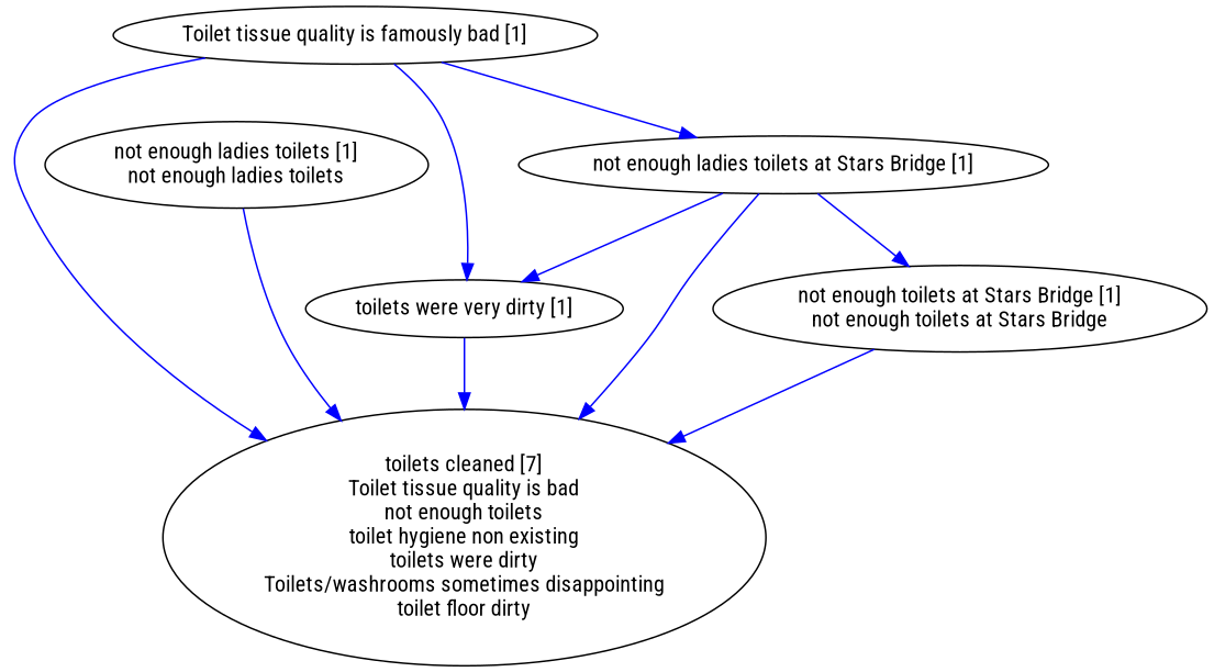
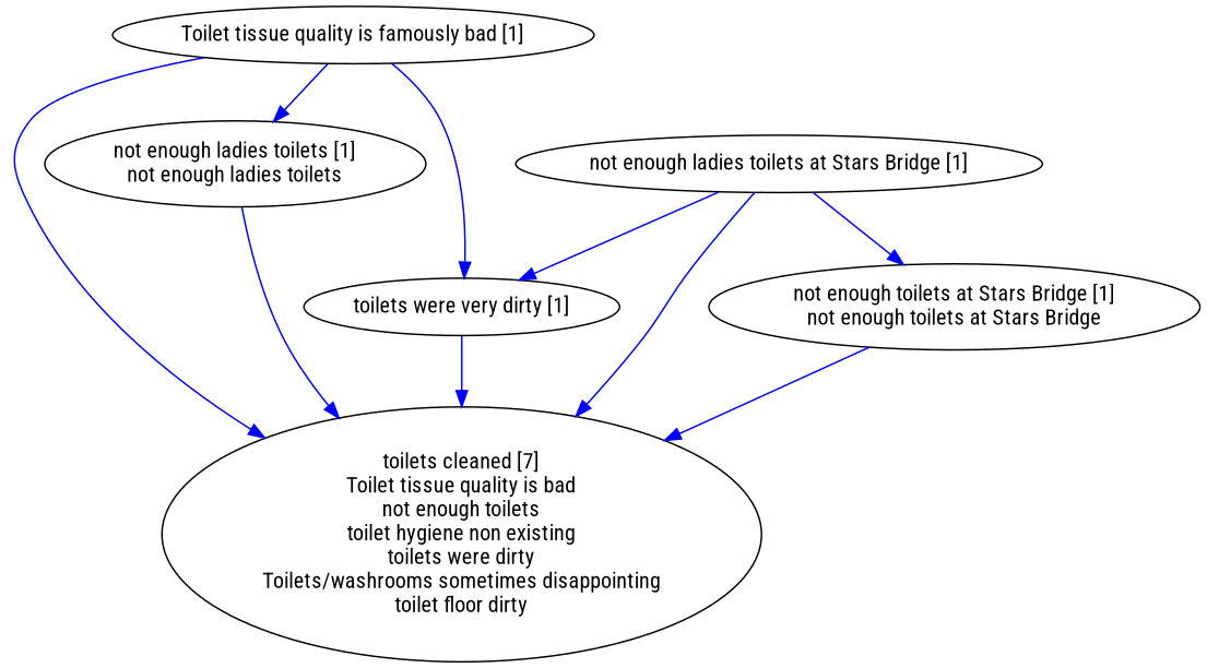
  digraph {
    fontname="Roboto Condensed"
    node [fontname="Roboto Condensed"]
    edge [color=blue fontname="Roboto Condensed"]
    "Toilet tissue quality is famously bad [1]"
    "toilets cleaned [7]\nToilet tissue quality is bad\nnot enough toilets\ntoilet hygiene non existing\ntoilets were dirty\nToilets/washrooms sometimes disappointing\ntoilet floor dirty"
    "not enough ladies toilets [1]\nnot enough ladies toilets"
    "toilets were very dirty [1]"
    "not enough ladies toilets at Stars Bridge [1]"
    "not enough toilets at Stars Bridge [1]\nnot enough toilets at Stars Bridge"
    "Toilet tissue quality is famously bad [1]" -> "toilets cleaned [7]\nToilet tissue quality is bad\nnot enough toilets\ntoilet hygiene non existing\ntoilets were dirty\nToilets/washrooms sometimes disappointing\ntoilet floor dirty"
-   "Toilet tissue quality is famously bad [1]" -> "not enough ladies toilets at Stars Bridge [1]"
+   "Toilet tissue quality is famously bad [1]" -> "not enough ladies toilets [1]\nnot enough ladies toilets"
    "Toilet tissue quality is famously bad [1]" -> "toilets were very dirty [1]"
    "not enough ladies toilets [1]\nnot enough ladies toilets" -> "toilets cleaned [7]\nToilet tissue quality is bad\nnot enough toilets\ntoilet hygiene non existing\ntoilets were dirty\nToilets/washrooms sometimes disappointing\ntoilet floor dirty"
    "toilets were very dirty [1]" -> "toilets cleaned [7]\nToilet tissue quality is bad\nnot enough toilets\ntoilet hygiene non existing\ntoilets were dirty\nToilets/washrooms sometimes disappointing\ntoilet floor dirty"
    "not enough ladies toilets at Stars Bridge [1]" -> "toilets cleaned [7]\nToilet tissue quality is bad\nnot enough toilets\ntoilet hygiene non existing\ntoilets were dirty\nToilets/washrooms sometimes disappointing\ntoilet floor dirty"
    "not enough ladies toilets at Stars Bridge [1]" -> "toilets were very dirty [1]"
    "not enough ladies toilets at Stars Bridge [1]" -> "not enough toilets at Stars Bridge [1]\nnot enough toilets at Stars Bridge"
    "not enough toilets at Stars Bridge [1]\nnot enough toilets at Stars Bridge" -> "toilets cleaned [7]\nToilet tissue quality is bad\nnot enough toilets\ntoilet hygiene non existing\ntoilets were dirty\nToilets/washrooms sometimes disappointing\ntoilet floor dirty"
  }
